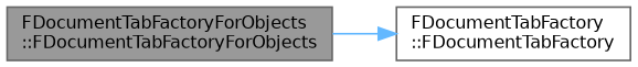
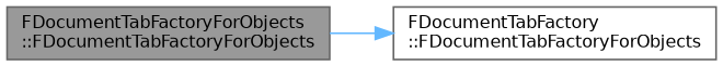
  digraph {
    rankdir=LR
    node [fontname=Helvetica fontsize=10 shape=box style=filled]
    n1 [color=gray40 fillcolor=grey60 fontcolor=black height=0.2 label="FDocumentTabFactoryForObjects\l::FDocumentTabFactoryForObjects" width=0.4]
-   n2 [color=grey40 fillcolor=white height=0.2 label="FDocumentTabFactory\l::FDocumentTabFactory" width=0.4]
+   n2 [color=grey40 fillcolor=white height=0.2 label="FDocumentTabFactory\l::FDocumentTabFactoryForObjects" width=0.4]
    n1 -> n2 [color=steelblue1 fontname=Helvetica fontsize=10 labelfontname=Helvetica labelfontsize=10 style=solid]
  }
